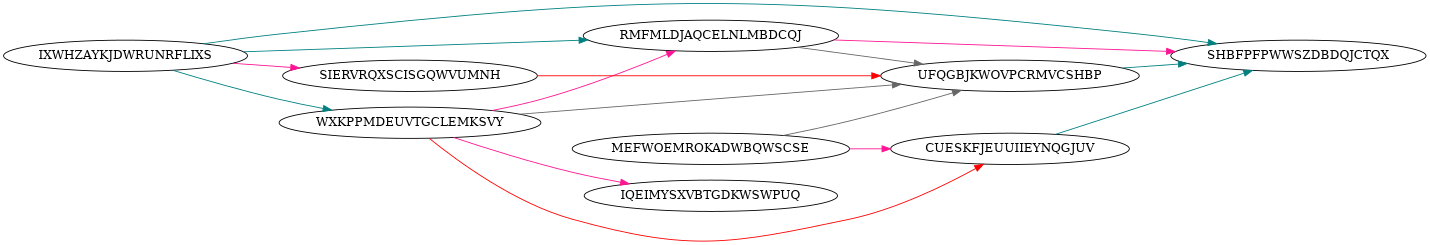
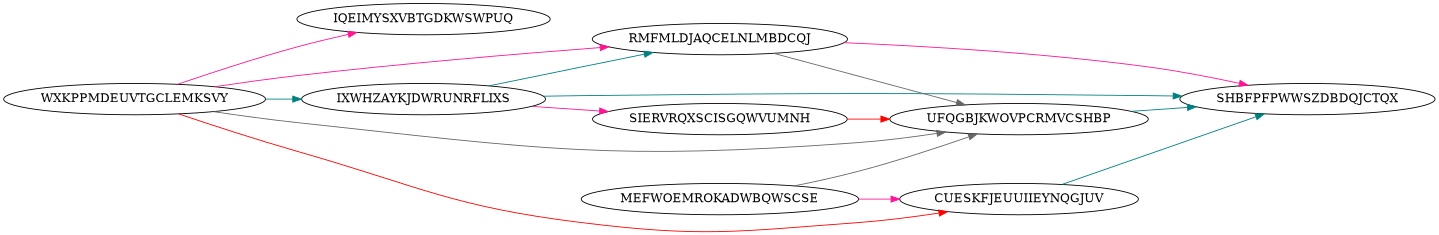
  digraph {
    rankdir=LR
    node [Processor=2 Weight=10]
    edge [Weight=17 color=deeppink]
    WXKPPMDEUVTGCLEMKSVY [Processor=1 Start=0 Weight=14]
    IQEIMYSXVBTGDKWSWPUQ [Processor=1 Start=31 Weight=12]
    IXWHZAYKJDWRUNRFLIXS [Start=24]
    RMFMLDJAQCELNLMBDCQJ [Start=53]
    UFQGBJKWOVPCRMVCSHBP [Start=63 Weight=19]
    CUESKFJEUUIIEYNQGJUV [Processor=1 Start=43 Weight=20]
    MEFWOEMROKADWBQWSCSE [Processor=1 Start=14 Weight=17]
    SHBFPFPWWSZDBDQJCTQX [Start=82 Weight=17]
    SIERVRQXSCISGQWVUMNH [Start=34 Weight=19]
    WXKPPMDEUVTGCLEMKSVY -> IQEIMYSXVBTGDKWSWPUQ [Weight=19]
-   IXWHZAYKJDWRUNRFLIXS -> WXKPPMDEUVTGCLEMKSVY [Weight=10 color=teal]
+   WXKPPMDEUVTGCLEMKSVY -> IXWHZAYKJDWRUNRFLIXS [Weight=10 color=teal]
    WXKPPMDEUVTGCLEMKSVY -> RMFMLDJAQCELNLMBDCQJ [Weight=16]
    WXKPPMDEUVTGCLEMKSVY -> UFQGBJKWOVPCRMVCSHBP [Weight=15 color=gray40]
    WXKPPMDEUVTGCLEMKSVY -> CUESKFJEUUIIEYNQGJUV [Weight=14 color=red]
    IXWHZAYKJDWRUNRFLIXS -> RMFMLDJAQCELNLMBDCQJ [color=teal]
    IXWHZAYKJDWRUNRFLIXS -> SHBFPFPWWSZDBDQJCTQX [Weight=20 color=teal]
    IXWHZAYKJDWRUNRFLIXS -> SIERVRQXSCISGQWVUMNH
    RMFMLDJAQCELNLMBDCQJ -> UFQGBJKWOVPCRMVCSHBP [Weight=20 color=gray40]
    RMFMLDJAQCELNLMBDCQJ -> SHBFPFPWWSZDBDQJCTQX [Weight=11]
    UFQGBJKWOVPCRMVCSHBP -> SHBFPFPWWSZDBDQJCTQX [Weight=11 color=teal]
    CUESKFJEUUIIEYNQGJUV -> SHBFPFPWWSZDBDQJCTQX [Weight=11 color=teal]
    MEFWOEMROKADWBQWSCSE -> UFQGBJKWOVPCRMVCSHBP [Weight=19 color=gray40]
    MEFWOEMROKADWBQWSCSE -> CUESKFJEUUIIEYNQGJUV [Weight=20]
    SIERVRQXSCISGQWVUMNH -> UFQGBJKWOVPCRMVCSHBP [color=red]
  }
